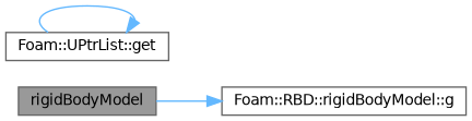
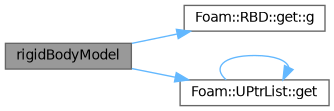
  digraph {
    rankdir=LR
    node [color=grey40 fillcolor=white fontname=Helvetica fontsize=10 shape=box style=filled]
    edge [color=steelblue1 fontname=Helvetica fontsize=10 labelfontname=Helvetica labelfontsize=10 style=solid]
    n1 [color=gray40 fillcolor=grey60 fontcolor=black height=0.2 label=rigidBodyModel width=0.4]
-   n2 [height=0.2 label="Foam::RBD::rigidBodyModel::g" width=0.4]
+   n2 [height=0.2 label="Foam::RBD::get::g" width=0.4]
    n3 [height=0.2 label="Foam::UPtrList::get" width=0.4]
    n1 -> n2
+   n1 -> n3
    n3 -> n3
  }
